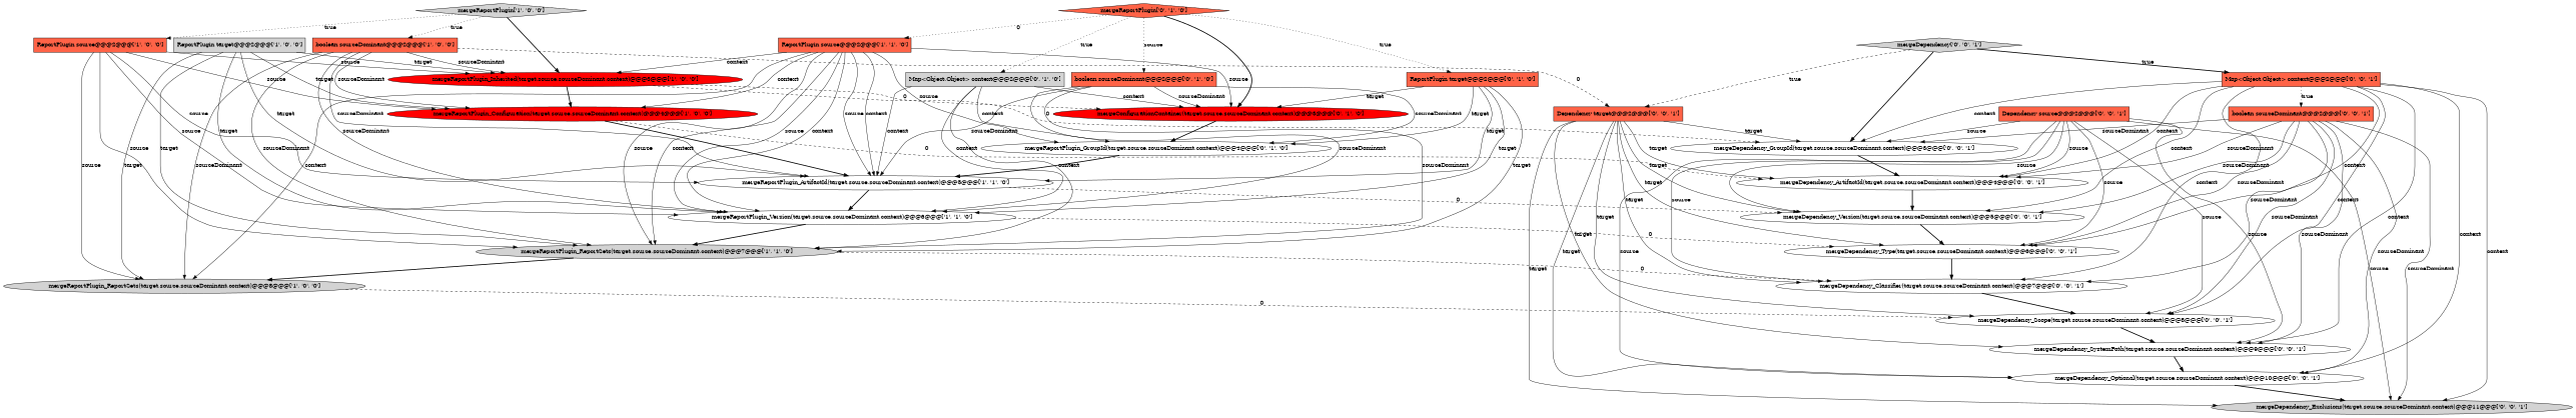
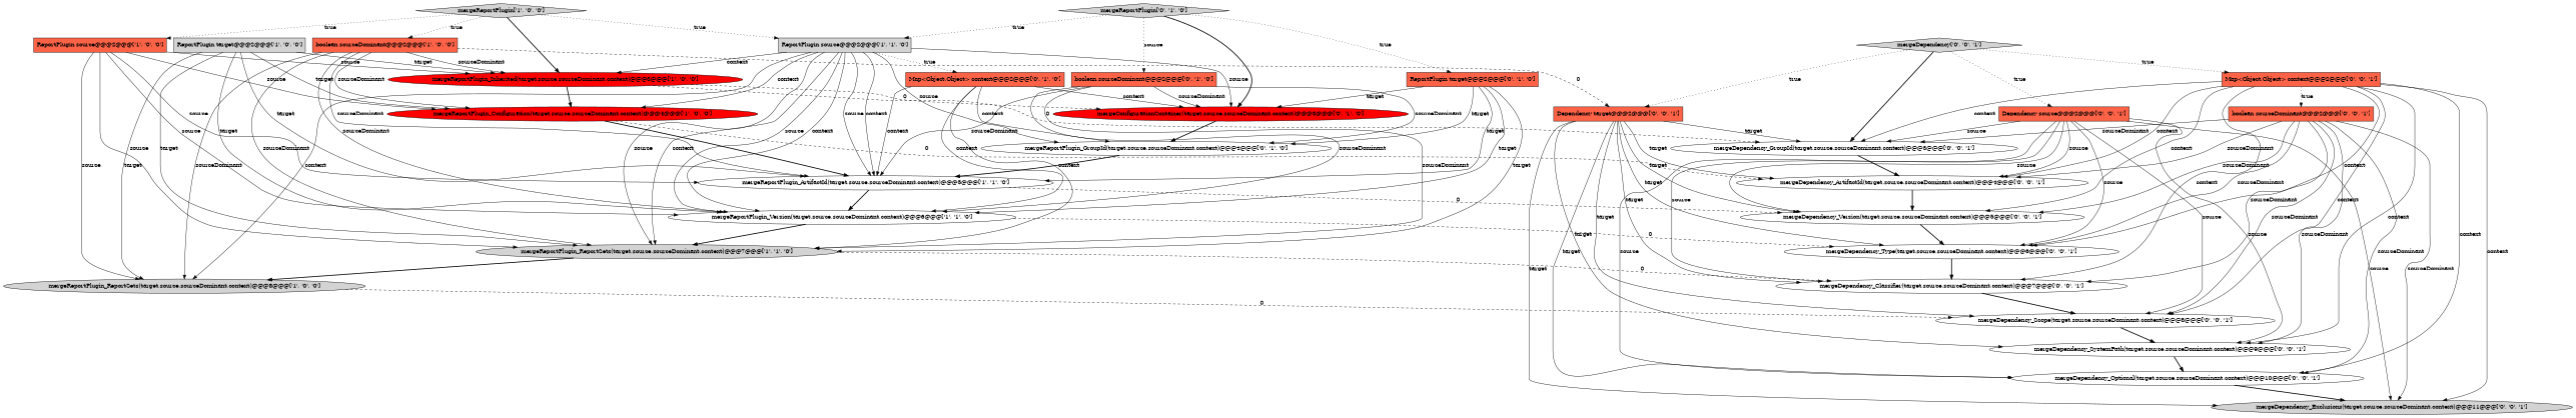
  digraph {
    node [fillcolor=white shape=ellipse style=filled]
    edge [style=solid]
-   n1 [fillcolor=tomato label="mergeReportPlugin['0', '1', '0']" shape=diamond]
-   n2 [fillcolor=lightgray label="Map<Object,Object> context@@@2@@@['0', '1', '0']" shape=box]
+   n1 [fillcolor=lightgray label="mergeReportPlugin['0', '1', '0']" shape=diamond]
+   n2 [fillcolor=tomato label="Map<Object,Object> context@@@2@@@['0', '1', '0']" shape=box]
    n3 [fillcolor=red label="mergeConfigurationContainer(target,source,sourceDominant,context)@@@3@@@['0', '1', '0']"]
-   n4 [fillcolor=tomato label="ReportPlugin source@@@2@@@['1', '1', '0']" shape=box]
+   n4 [fillcolor=lightgray label="ReportPlugin source@@@2@@@['1', '1', '0']" shape=box]
    n5 [fillcolor=tomato label="boolean sourceDominant@@@2@@@['0', '1', '0']" shape=box]
    n6 [fillcolor=tomato label="ReportPlugin target@@@2@@@['0', '1', '0']" shape=box]
    n7 [label="mergeReportPlugin_ArtifactId(target,source,sourceDominant,context)@@@5@@@['1', '1', '0']"]
    n8 [label="mergeReportPlugin_GroupId(target,source,sourceDominant,context)@@@4@@@['0', '1', '0']"]
    n9 [fillcolor=lightgray label="mergeReportPlugin_ReportSets(target,source,sourceDominant,context)@@@7@@@['1', '1', '0']"]
    n10 [label="mergeReportPlugin_Version(target,source,sourceDominant,context)@@@6@@@['1', '1', '0']"]
    n11 [fillcolor=red label="mergeReportPlugin_Configuration(target,source,sourceDominant,context)@@@4@@@['1', '0', '0']"]
    n12 [fillcolor=lightgray label="mergeReportPlugin_ReportSets(target,source,sourceDominant,context)@@@8@@@['1', '0', '0']"]
    n13 [fillcolor=red label="mergeReportPlugin_Inherited(target,source,sourceDominant,context)@@@3@@@['1', '0', '0']"]
    n14 [label="mergeDependency_ArtifactId(target,source,sourceDominant,context)@@@4@@@['0', '0', '1']"]
    n15 [label="mergeDependency_Version(target,source,sourceDominant,context)@@@5@@@['0', '0', '1']"]
    n16 [label="mergeDependency_SystemPath(target,source,sourceDominant,context)@@@9@@@['0', '0', '1']"]
    n17 [label="mergeDependency_Optional(target,source,sourceDominant,context)@@@10@@@['0', '0', '1']"]
    n18 [fillcolor=lightgray label="mergeDependency_Exclusions(target,source,sourceDominant,context)@@@11@@@['0', '0', '1']"]
    n19 [label="mergeDependency_Classifier(target,source,sourceDominant,context)@@@7@@@['0', '0', '1']"]
    n20 [label="mergeDependency_Type(target,source,sourceDominant,context)@@@6@@@['0', '0', '1']"]
    n21 [fillcolor=tomato label="Map<Object,Object> context@@@2@@@['0', '0', '1']" shape=box]
    n22 [label="mergeDependency_Scope(target,source,sourceDominant,context)@@@8@@@['0', '0', '1']"]
    n23 [label="mergeDependency_GroupId(target,source,sourceDominant,context)@@@3@@@['0', '0', '1']"]
    n24 [fillcolor=tomato label="boolean sourceDominant@@@2@@@['0', '0', '1']" shape=box]
    n25 [fillcolor=lightgray label="ReportPlugin target@@@2@@@['1', '0', '0']" shape=box]
    n26 [fillcolor=tomato label="boolean sourceDominant@@@2@@@['1', '0', '0']" shape=box]
    n27 [fillcolor=tomato label="Dependency target@@@2@@@['0', '0', '1']" shape=box]
    n28 [fillcolor=lightgray label="mergeReportPlugin['1', '0', '0']" shape=diamond]
    n29 [fillcolor=tomato label="ReportPlugin source@@@2@@@['1', '0', '0']" shape=box]
    n30 [fillcolor=lightgray label="mergeDependency['0', '0', '1']" shape=diamond]
    n31 [fillcolor=tomato label="Dependency source@@@2@@@['0', '0', '1']" shape=box]
-   n1 -> n2 [label=true style=dotted]
+   n4 -> n2 [label=true style=dotted]
    n1 -> n3 [style=bold]
-   n1 -> n4 [label=0 style=dotted]
+   n1 -> n4 [label=true style=dotted]
    n1 -> n5 [label=source style=dotted]
    n1 -> n6 [label=true style=dotted]
    n2 -> n3 [label=context]
    n2 -> n7 [label=context]
    n2 -> n8 [label=context]
    n2 -> n9 [label=context]
    n2 -> n10 [label=context]
    n3 -> n8 [style=bold]
    n4 -> n3 [label=source]
    n4 -> n7 [label=context]
    n4 -> n7 [label=source]
    n4 -> n8 [label=source]
    n4 -> n9 [label=source]
    n4 -> n9 [label=context]
    n4 -> n10 [label=source]
    n4 -> n10 [label=context]
    n4 -> n11 [label=context]
    n4 -> n12 [label=context]
    n4 -> n13 [label=context]
    n5 -> n3 [label=sourceDominant]
    n5 -> n7 [label=sourceDominant]
    n5 -> n8 [label=sourceDominant]
    n5 -> n9 [label=sourceDominant]
    n5 -> n10 [label=sourceDominant]
    n6 -> n3 [label=target]
    n6 -> n7 [label=target]
    n6 -> n8 [label=target]
    n6 -> n9 [label=target]
    n6 -> n10 [label=target]
    n7 -> n10 [style=bold]
    n7 -> n15 [label=0 style=dashed]
    n8 -> n7 [style=bold]
    n9 -> n12 [style=bold]
    n9 -> n19 [label=0 style=dashed]
    n10 -> n9 [style=bold]
    n10 -> n20 [label=0 style=dashed]
    n11 -> n7 [style=bold]
    n11 -> n14 [label=0 style=dashed]
    n12 -> n22 [label=0 style=dashed]
    n13 -> n3 [label=0 style=dashed]
    n13 -> n11 [style=bold]
    n13 -> n23 [label=0 style=dashed]
    n14 -> n15 [style=bold]
    n15 -> n20 [style=bold]
    n16 -> n17 [style=bold]
    n17 -> n18 [style=bold]
    n19 -> n22 [style=bold]
    n20 -> n19 [style=bold]
    n21 -> n14 [label=context]
    n21 -> n15 [label=context]
    n21 -> n16 [label=context]
    n21 -> n17 [label=context]
    n21 -> n18 [label=context]
    n21 -> n19 [label=context]
    n21 -> n20 [label=context]
    n21 -> n22 [label=context]
    n21 -> n23 [label=context]
    n21 -> n24 [label=true style=dotted]
    n22 -> n16 [style=bold]
    n23 -> n14 [style=bold]
    n24 -> n14 [label=sourceDominant]
    n24 -> n15 [label=sourceDominant]
    n24 -> n16 [label=sourceDominant]
    n24 -> n17 [label=sourceDominant]
    n24 -> n18 [label=sourceDominant]
    n24 -> n19 [label=sourceDominant]
    n24 -> n20 [label=sourceDominant]
    n24 -> n22 [label=sourceDominant]
    n24 -> n23 [label=sourceDominant]
    n25 -> n7 [label=target]
    n25 -> n9 [label=target]
    n25 -> n10 [label=target]
    n25 -> n11 [label=target]
    n25 -> n12 [label=target]
    n25 -> n13 [label=target]
    n26 -> n7 [label=sourceDominant]
    n26 -> n9 [label=sourceDominant]
    n26 -> n10 [label=sourceDominant]
    n26 -> n11 [label=sourceDominant]
    n26 -> n12 [label=sourceDominant]
    n26 -> n13 [label=sourceDominant]
    n26 -> n27 [label=0 style=dashed]
    n27 -> n14 [label=target]
    n27 -> n15 [label=target]
    n27 -> n16 [label=target]
    n27 -> n17 [label=target]
    n27 -> n18 [label=target]
    n27 -> n19 [label=target]
    n27 -> n20 [label=target]
    n27 -> n22 [label=target]
    n27 -> n23 [label=target]
+   n28 -> n4 [label=true style=dotted]
    n28 -> n13 [style=bold]
    n28 -> n26 [label=true style=dotted]
    n28 -> n29 [label=true style=dotted]
    n29 -> n7 [label=source]
    n29 -> n9 [label=source]
    n29 -> n10 [label=source]
    n29 -> n11 [label=source]
    n29 -> n12 [label=source]
    n29 -> n13 [label=source]
-   n30 -> n21 [label=true style=bold]
+   n30 -> n21 [label=true style=dotted]
    n30 -> n23 [style=bold]
-   n30 -> n27 [label=true style=dashed]
+   n30 -> n27 [label=true style=dotted]
+   n30 -> n31 [label=true style=dotted]
    n31 -> n14 [label=source]
    n31 -> n15 [label=source]
    n31 -> n16 [label=source]
    n31 -> n17 [label=source]
    n31 -> n18 [label=source]
    n31 -> n19 [label=source]
    n31 -> n20 [label=source]
    n31 -> n22 [label=source]
    n31 -> n23 [label=source]
  }
